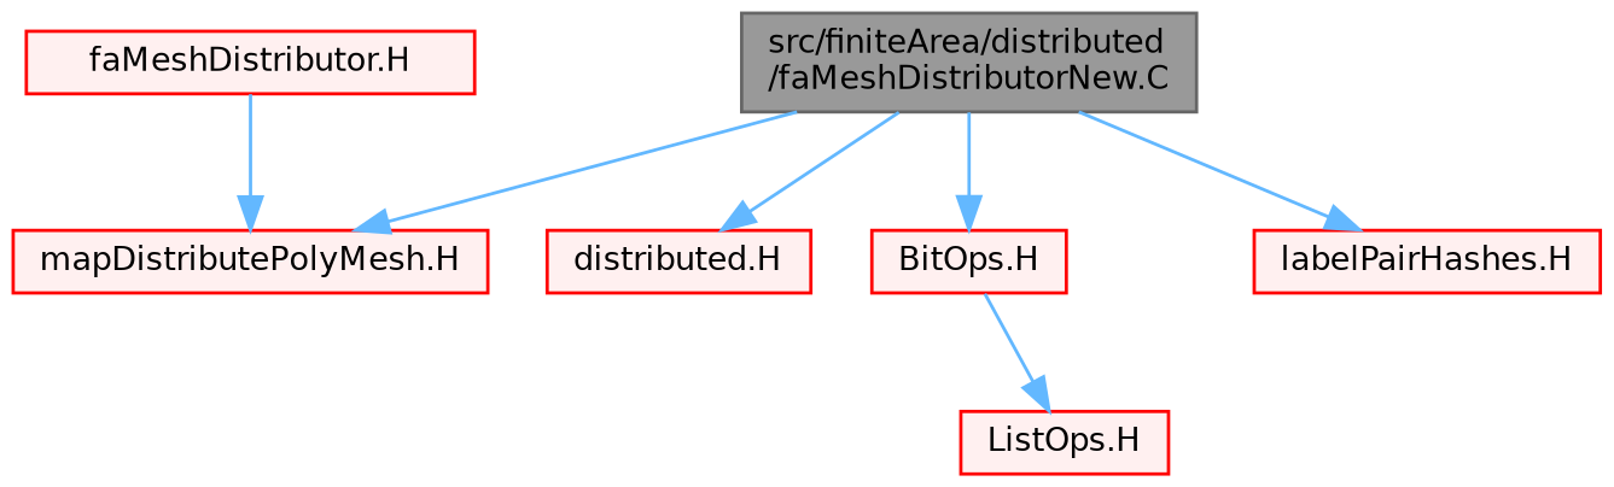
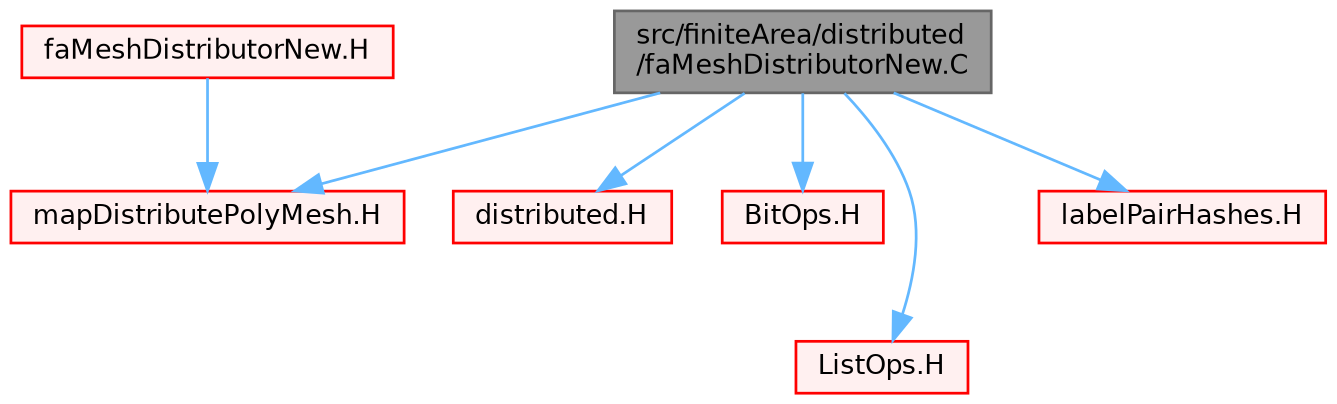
  digraph {
    node [color=red fillcolor="#FFF0F0" fontname=Helvetica fontsize=10 shape=box style=filled]
    edge [color=steelblue1 fontname=Helvetica fontsize=10 labelfontname=Helvetica labelfontsize=10 style=solid]
    n1 [color=gray40 fillcolor=grey60 fontcolor=black height=0.2 label="src/finiteArea/distributed\l/faMeshDistributorNew.C" width=0.4]
    n2 [height=0.2 label="mapDistributePolyMesh.H" width=0.4]
    n3 [height=0.2 label="distributed.H" width=0.4]
    n4 [height=0.2 label="BitOps.H" width=0.4]
    n5 [height=0.2 label="ListOps.H" width=0.4]
    n6 [height=0.2 label="labelPairHashes.H" width=0.4]
-   n7 [height=0.2 label="faMeshDistributor.H" width=0.4]
+   n7 [height=0.2 label="faMeshDistributorNew.H" width=0.4]
    n1 -> n2
    n1 -> n3
    n1 -> n4
-   n4 -> n5
+   n1 -> n5
    n1 -> n6
    n7 -> n2
  }
